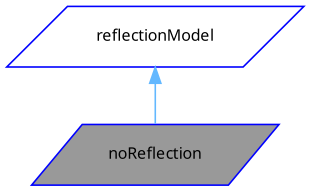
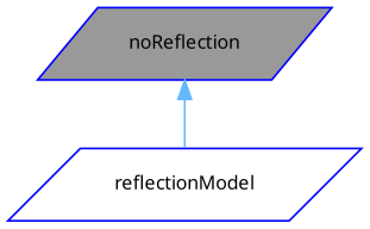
  digraph {
    fontname="Noto Sans"
    node [color=blue fontname="Noto Sans" fontsize=10 shape=parallelogram style=filled]
    n1 [fillcolor=grey60 fontcolor=black height=0.2 label=noReflection width=0.4]
    n2 [fillcolor=white height=0.2 label=reflectionModel width=0.4]
-   n2 -> n1 [color=steelblue1 dir=back fontname="Noto Sans" fontsize=10 labelfontname=Helvetica labelfontsize=10 style=solid]
+   n1 -> n2 [color=steelblue1 dir=back fontname="Noto Sans" fontsize=10 labelfontname=Helvetica labelfontsize=10 style=solid]
  }
